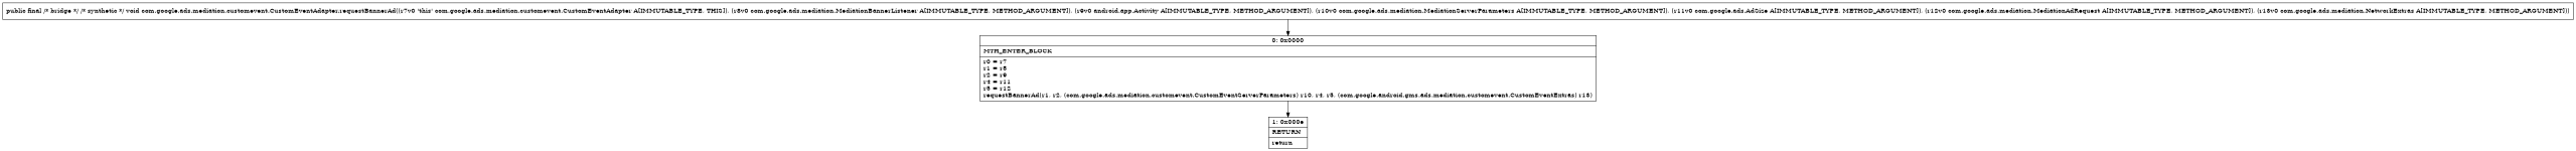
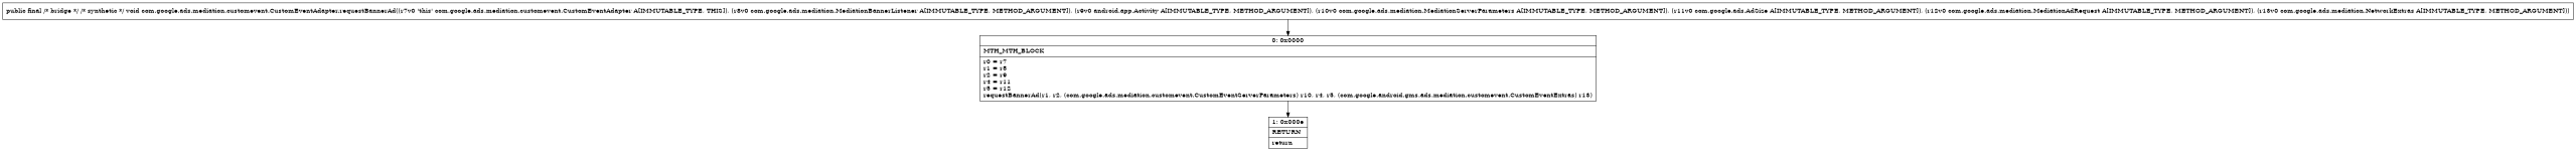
  digraph {
    node [shape=record]
-   n1 [label="{0\:\ 0x0000|MTH_ENTER_BLOCK\l|r0 = r7\lr1 = r8\lr2 = r9\lr4 = r11\lr5 = r12\lrequestBannerAd(r1, r2, (com.google.ads.mediation.customevent.CustomEventServerParameters) r10, r4, r5, (com.google.android.gms.ads.mediation.customevent.CustomEventExtras) r13)\l}"]
+   n1 [label="{0\:\ 0x0000|MTH_MTH_BLOCK\l|r0 = r7\lr1 = r8\lr2 = r9\lr4 = r11\lr5 = r12\lrequestBannerAd(r1, r2, (com.google.ads.mediation.customevent.CustomEventServerParameters) r10, r4, r5, (com.google.android.gms.ads.mediation.customevent.CustomEventExtras) r13)\l}"]
    n2 [label="{1\:\ 0x000e|RETURN\l|return\l}"]
    n3 [label="{public final \/* bridge *\/ \/* synthetic *\/ void com.google.ads.mediation.customevent.CustomEventAdapter.requestBannerAd((r7v0 'this' com.google.ads.mediation.customevent.CustomEventAdapter A[IMMUTABLE_TYPE, THIS]), (r8v0 com.google.ads.mediation.MediationBannerListener A[IMMUTABLE_TYPE, METHOD_ARGUMENT]), (r9v0 android.app.Activity A[IMMUTABLE_TYPE, METHOD_ARGUMENT]), (r10v0 com.google.ads.mediation.MediationServerParameters A[IMMUTABLE_TYPE, METHOD_ARGUMENT]), (r11v0 com.google.ads.AdSize A[IMMUTABLE_TYPE, METHOD_ARGUMENT]), (r12v0 com.google.ads.mediation.MediationAdRequest A[IMMUTABLE_TYPE, METHOD_ARGUMENT]), (r13v0 com.google.ads.mediation.NetworkExtras A[IMMUTABLE_TYPE, METHOD_ARGUMENT])) }"]
    n1 -> n2
    n3 -> n1
  }
